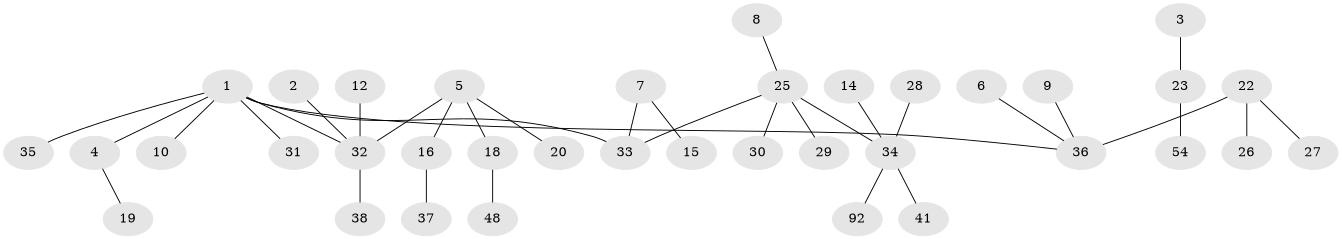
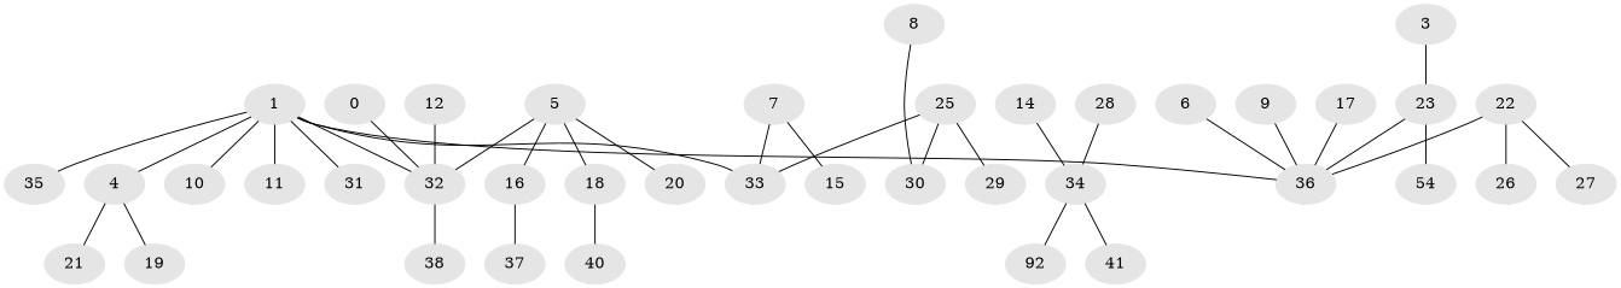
  graph {
    node [color=gray90 style=filled]
    edge [weight=1.0]
    1
    4
    10
+   11
    31
    32
    33
    35
    36
    19
+   21
    38
-   2
+   2 [label=0]
    3
    23
    n16 [label=54]
    5
    16
    18
    20
    37
-   40 [label=48]
+   40
    6
    7
    15
    8
    25
    30
    34
    29
    9
    12
    14
    41
    n35 [label=92]
+   17
    22
    26
    27
    28
    1 -- 4
    1 -- 10
+   1 -- 11
    1 -- 31
    1 -- 32
    1 -- 33
    1 -- 35
    1 -- 36
    4 -- 19
+   4 -- 21
    32 -- 38
    2 -- 32
    3 -- 23
+   23 -- 36
    23 -- n16
    5 -- 32
    5 -- 16
    5 -- 18
    5 -- 20
    16 -- 37
    18 -- 40
    6 -- 36
    7 -- 33
    7 -- 15
-   8 -- 25
+   8 -- 30
    25 -- 33
    25 -- 30
-   25 -- 34
    25 -- 29
    34 -- 41
    34 -- n35
    9 -- 36
    12 -- 32
    14 -- 34
+   17 -- 36
    22 -- 36
    22 -- 26
    22 -- 27
    28 -- 34
  }
